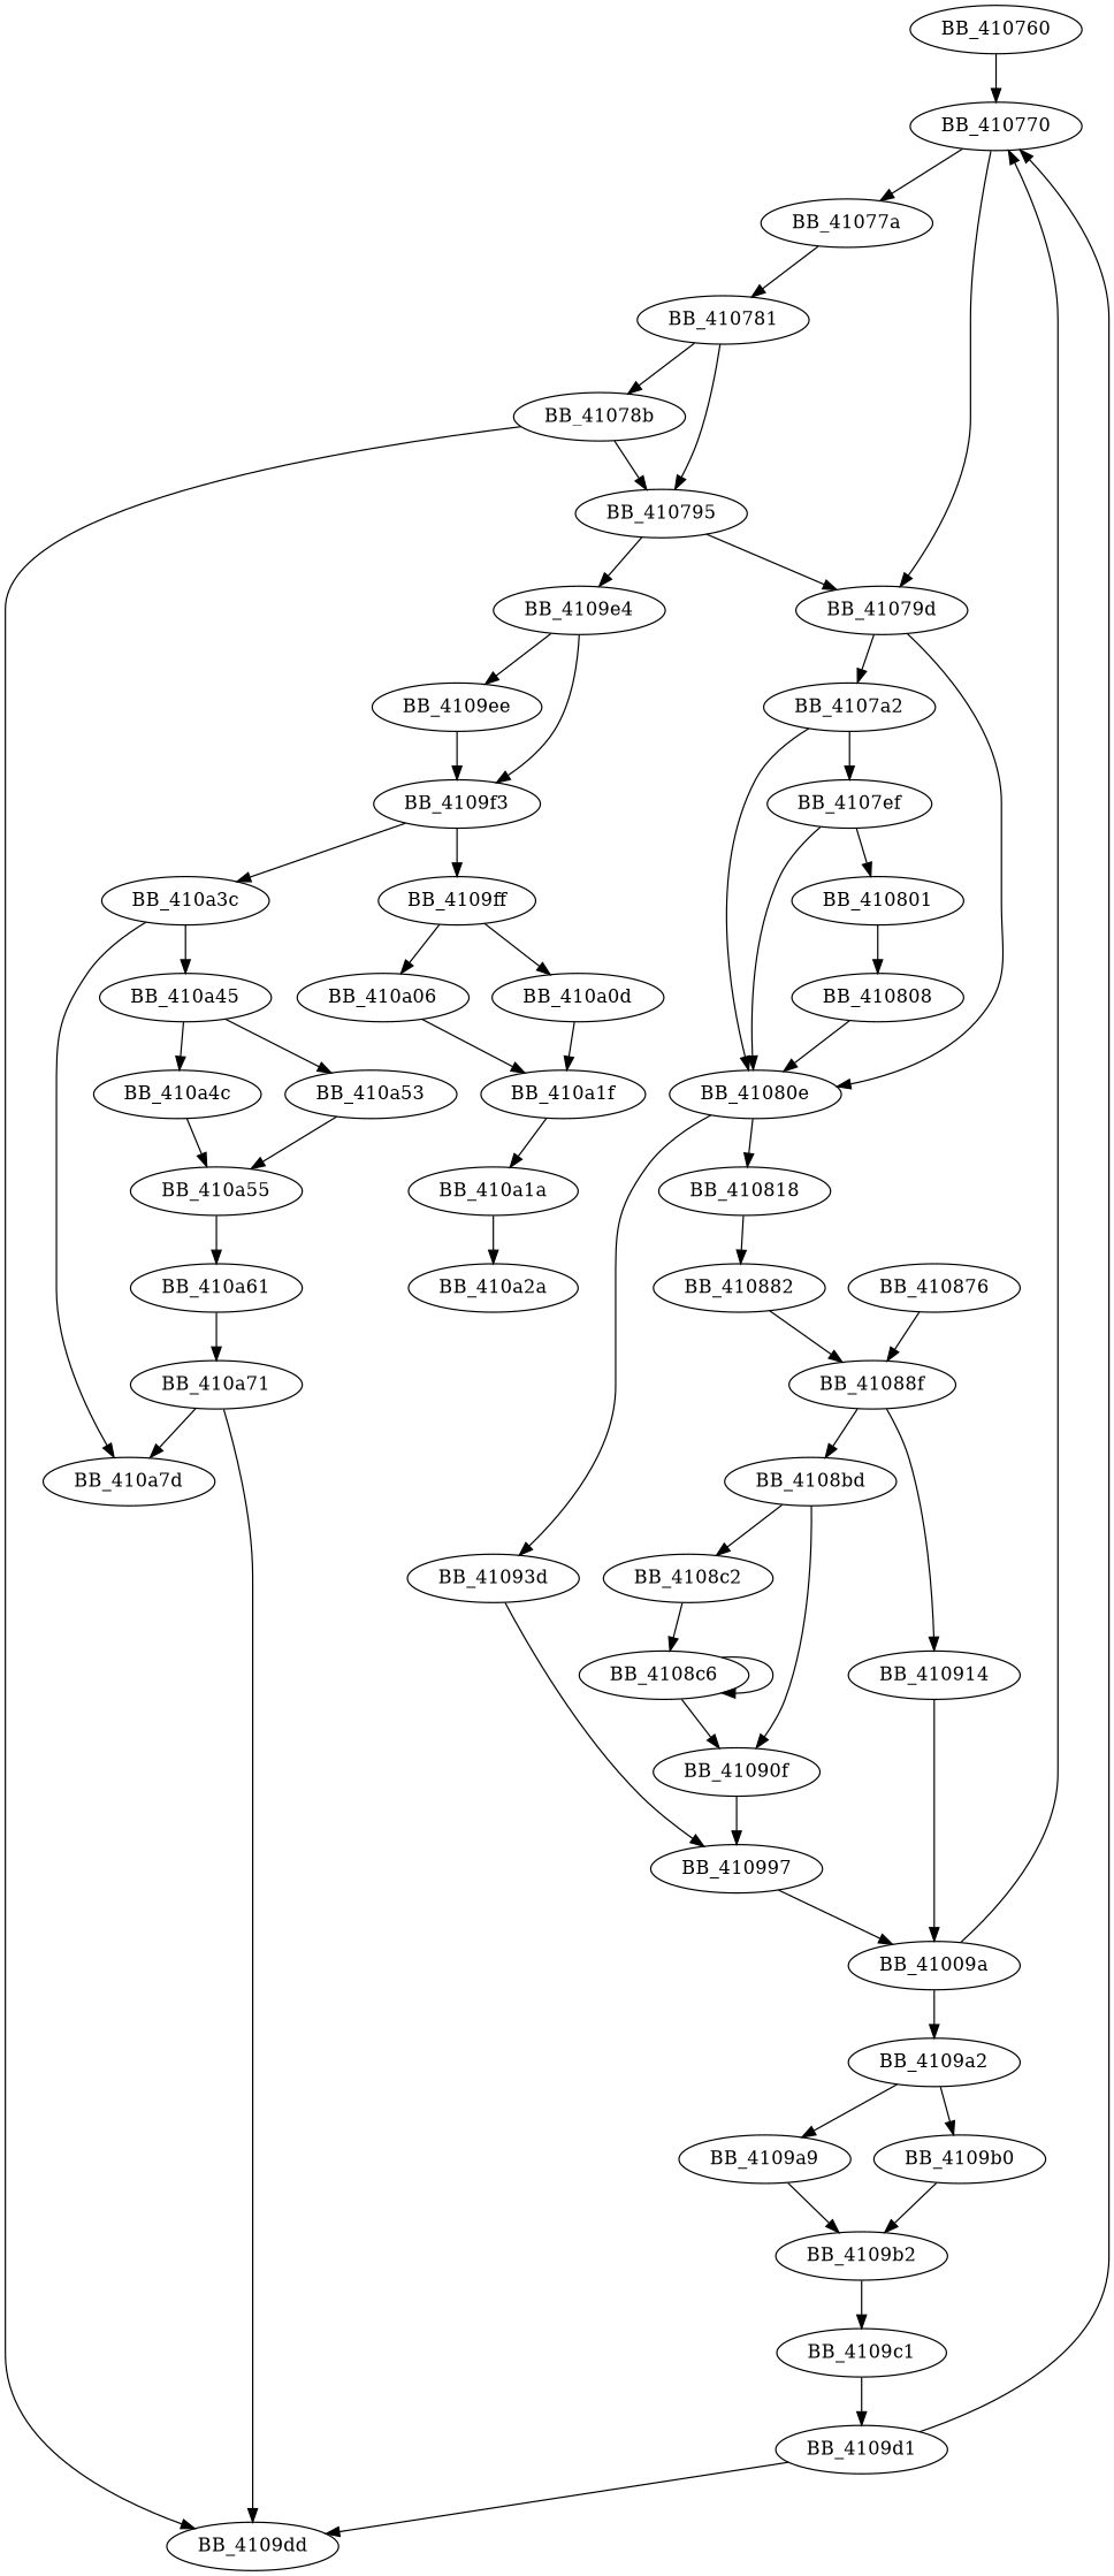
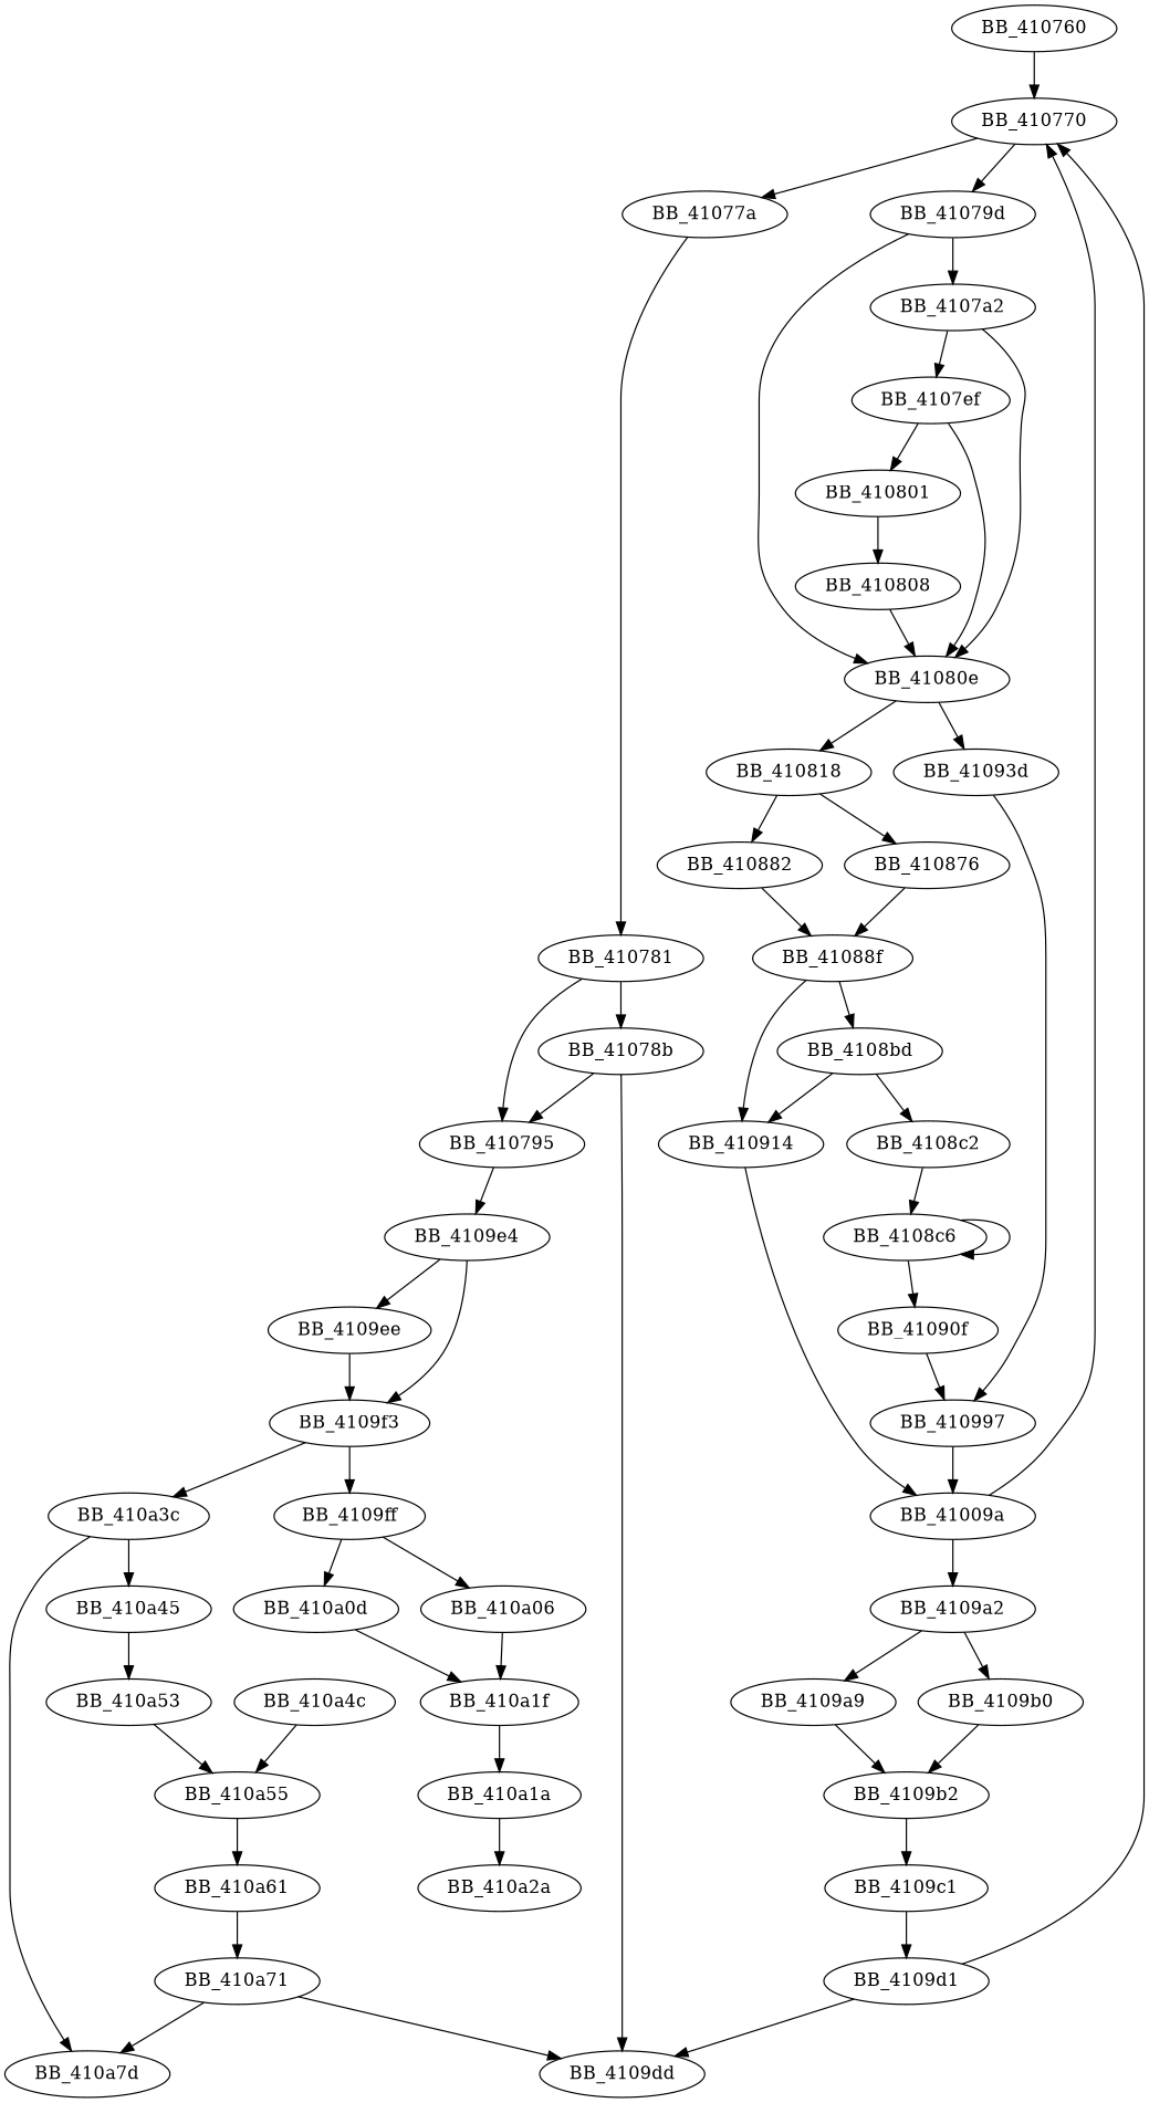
  digraph {
    BB_410760
    BB_410770
    BB_41077a
    BB_41079d
    BB_410781
    BB_4107a2
    BB_41080e
    BB_41078b
    BB_410795
    BB_4107ef
    BB_410818
    BB_41093d
    BB_4109dd
    BB_4109e4
    BB_4109ee
    BB_4109f3
    BB_4109ff
    BB_410a3c
    BB_410801
    BB_410876
    BB_410882
    BB_410997
    BB_410808
    BB_41088f
    n25 [label=BB_41009a]
    BB_4108bd
    BB_410914
    BB_4108c2
    BB_4108c6
    BB_4109a2
    BB_41090f
    BB_4109a9
    BB_4109b0
    BB_4109b2
    BB_4109c1
    BB_4109d1
    BB_410a06
    BB_410a0d
    BB_410a45
    BB_410a7d
    n41 [label=BB_410a1f]
    BB_410a4c
    BB_410a53
    BB_410a1a
    BB_410a2a
    BB_410a55
    BB_410a61
    BB_410a71
    BB_410760 -> BB_410770
    BB_410770 -> BB_41077a
    BB_410770 -> BB_41079d
    BB_41077a -> BB_410781
    BB_41079d -> BB_4107a2
    BB_41079d -> BB_41080e
    BB_410781 -> BB_41078b
    BB_410781 -> BB_410795
    BB_4107a2 -> BB_41080e
    BB_4107a2 -> BB_4107ef
    BB_41080e -> BB_410818
    BB_41080e -> BB_41093d
    BB_41078b -> BB_410795
    BB_41078b -> BB_4109dd
-   BB_410795 -> BB_41079d
    BB_410795 -> BB_4109e4
    BB_4107ef -> BB_41080e
    BB_4107ef -> BB_410801
+   BB_410818 -> BB_410876
    BB_410818 -> BB_410882
    BB_41093d -> BB_410997
    BB_4109e4 -> BB_4109ee
    BB_4109e4 -> BB_4109f3
    BB_4109ee -> BB_4109f3
    BB_4109f3 -> BB_4109ff
    BB_4109f3 -> BB_410a3c
    BB_4109ff -> BB_410a06
    BB_4109ff -> BB_410a0d
    BB_410a3c -> BB_410a45
    BB_410a3c -> BB_410a7d
    BB_410801 -> BB_410808
    BB_410876 -> BB_41088f
    BB_410882 -> BB_41088f
    BB_410997 -> n25
    BB_410808 -> BB_41080e
    BB_41088f -> BB_4108bd
    BB_41088f -> BB_410914
    n25 -> BB_410770
    n25 -> BB_4109a2
-   BB_4108bd -> BB_41090f
+   BB_4108bd -> BB_410914
    BB_4108bd -> BB_4108c2
    BB_410914 -> n25
    BB_4108c2 -> BB_4108c6
    BB_4108c6 -> BB_4108c6
    BB_4108c6 -> BB_41090f
    BB_4109a2 -> BB_4109a9
    BB_4109a2 -> BB_4109b0
    BB_41090f -> BB_410997
    BB_4109a9 -> BB_4109b2
    BB_4109b0 -> BB_4109b2
    BB_4109b2 -> BB_4109c1
    BB_4109c1 -> BB_4109d1
    BB_4109d1 -> BB_410770
    BB_4109d1 -> BB_4109dd
    BB_410a06 -> n41
    BB_410a0d -> n41
-   BB_410a45 -> BB_410a4c
    BB_410a45 -> BB_410a53
    n41 -> BB_410a1a
    BB_410a4c -> BB_410a55
    BB_410a53 -> BB_410a55
    BB_410a1a -> BB_410a2a
    BB_410a55 -> BB_410a61
    BB_410a61 -> BB_410a71
    BB_410a71 -> BB_4109dd
    BB_410a71 -> BB_410a7d
  }
